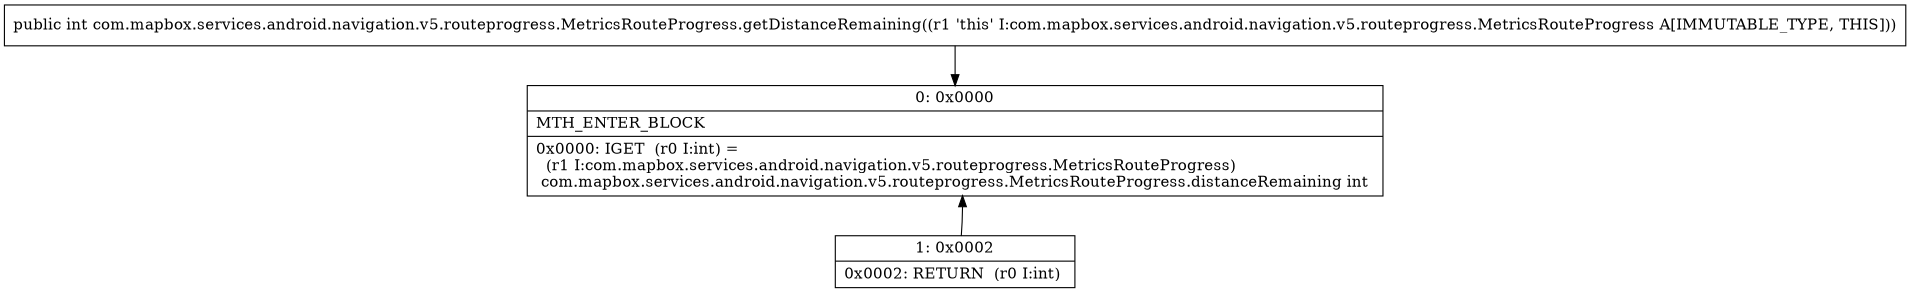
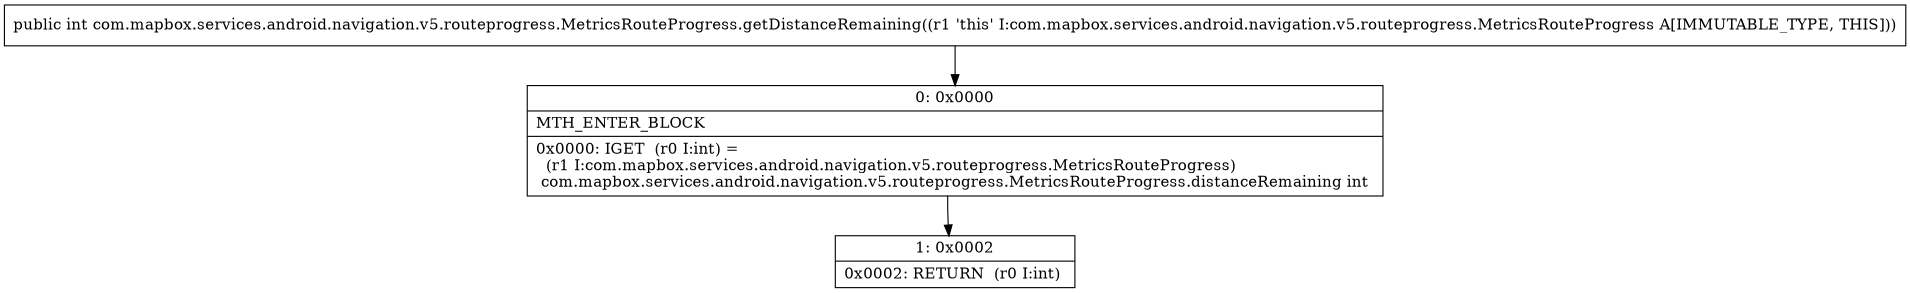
  digraph {
    node [shape=record]
    n1 [label="{0\:\ 0x0000|MTH_ENTER_BLOCK\l|0x0000: IGET  (r0 I:int) = \l  (r1 I:com.mapbox.services.android.navigation.v5.routeprogress.MetricsRouteProgress)\l com.mapbox.services.android.navigation.v5.routeprogress.MetricsRouteProgress.distanceRemaining int \l}"]
    n2 [label="{1\:\ 0x0002|0x0002: RETURN  (r0 I:int) \l}"]
    n3 [label="{public int com.mapbox.services.android.navigation.v5.routeprogress.MetricsRouteProgress.getDistanceRemaining((r1 'this' I:com.mapbox.services.android.navigation.v5.routeprogress.MetricsRouteProgress A[IMMUTABLE_TYPE, THIS])) }"]
-   n2 -> n1
+   n1 -> n2
    n3 -> n1
  }
